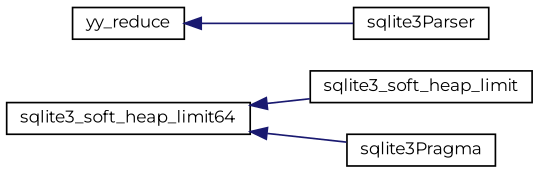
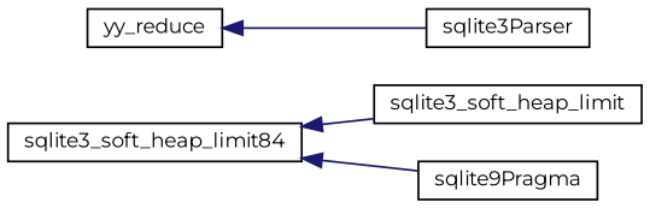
  digraph {
    fontname=Montserrat
    rankdir=LR
    node [color=black fillcolor=white fontname=Montserrat fontsize=10 shape=record style=filled]
    edge [color=midnightblue dir=back fontname=Montserrat fontsize=10 labelfontname=FreeSans labelfontsize=10 style=solid]
-   n1 [height=0.2 label=sqlite3_soft_heap_limit64 width=0.4]
+   n1 [height=0.2 label=sqlite3_soft_heap_limit84 width=0.4]
    n2 [height=0.2 label=sqlite3_soft_heap_limit width=0.4]
-   n3 [height=0.2 label=sqlite3Pragma width=0.4]
+   n3 [height=0.2 label=sqlite9Pragma width=0.4]
    n4 [height=0.2 label=yy_reduce width=0.4]
    n5 [height=0.2 label=sqlite3Parser width=0.4]
    n1 -> n2
    n1 -> n3
    n4 -> n5
  }
